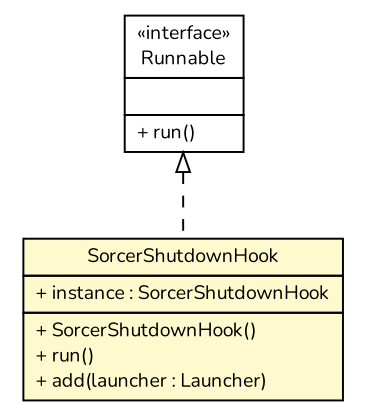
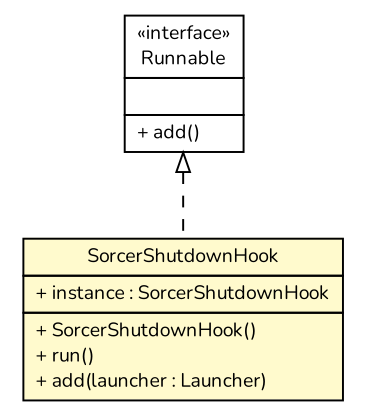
  digraph {
    nodesep=0.25
    ranksep=0.5
    fontname=Nunito
    node [fontcolor=black fontname=Nunito fontsize=10.0 shape=plaintext]
    n1 [label=<<table title="sorcer.launcher.SorcerShutdownHook" border="0" cellborder="1" cellspacing="0" cellpadding="2" port="p" bgcolor="lemonChiffon" href="./SorcerShutdownHook.html"> 		<tr><td><table border="0" cellspacing="0" cellpadding="1"> <tr><td align="center" balign="center"> SorcerShutdownHook </td></tr> 		</table></td></tr> 		<tr><td><table border="0" cellspacing="0" cellpadding="1"> <tr><td align="left" balign="left"> + instance : SorcerShutdownHook </td></tr> 		</table></td></tr> 		<tr><td><table border="0" cellspacing="0" cellpadding="1"> <tr><td align="left" balign="left"> + SorcerShutdownHook() </td></tr> <tr><td align="left" balign="left"> + run() </td></tr> <tr><td align="left" balign="left"> + add(launcher : Launcher) </td></tr> 		</table></td></tr> 		</table>>]
-   n2 [label=<<table title="java.lang.Runnable" border="0" cellborder="1" cellspacing="0" cellpadding="2" port="p" href="http://docs.oracle.com/javase/7/docs/api/java/lang/Runnable.html"> 		<tr><td><table border="0" cellspacing="0" cellpadding="1"> <tr><td align="center" balign="center"> &#171;interface&#187; </td></tr> <tr><td align="center" balign="center"> Runnable </td></tr> 		</table></td></tr> 		<tr><td><table border="0" cellspacing="0" cellpadding="1"> <tr><td align="left" balign="left">  </td></tr> 		</table></td></tr> 		<tr><td><table border="0" cellspacing="0" cellpadding="1"> <tr><td align="left" balign="left"> + run() </td></tr> 		</table></td></tr> 		</table>>]
+   n2 [label=<<table title="java.lang.Runnable" border="0" cellborder="1" cellspacing="0" cellpadding="2" port="p" href="http://docs.oracle.com/javase/7/docs/api/java/lang/Runnable.html"> 		<tr><td><table border="0" cellspacing="0" cellpadding="1"> <tr><td align="center" balign="center"> &#171;interface&#187; </td></tr> <tr><td align="center" balign="center"> Runnable </td></tr> 		</table></td></tr> 		<tr><td><table border="0" cellspacing="0" cellpadding="1"> <tr><td align="left" balign="left">  </td></tr> 		</table></td></tr> 		<tr><td><table border="0" cellspacing="0" cellpadding="1"> <tr><td align="left" balign="left"> + add() </td></tr> 		</table></td></tr> 		</table>>]
    n2 -> n1 [arrowtail=empty dir=back fontname=Nunito fontsize=10 headport=p labelfontname=Helvetica labelfontsize=10 style=dashed tailport=p]
  }
